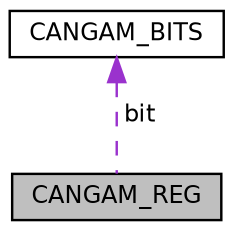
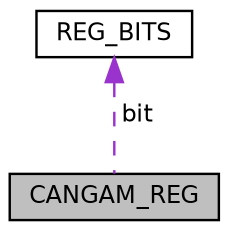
  digraph {
    node [color=black fontname=Helvetica fontsize=10 shape=record style=filled]
    n1 [fillcolor=grey75 fontcolor=black height=0.2 label=CANGAM_REG width=0.4]
-   n2 [fillcolor=white height=0.2 label=CANGAM_BITS width=0.4]
+   n2 [fillcolor=white height=0.2 label=REG_BITS width=0.4]
    n2 -> n1 [color=darkorchid3 dir=back fontname=Helvetica fontsize=10 label=" bit" labelfontname=Helvetica labelfontsize=10 style=dashed]
  }
